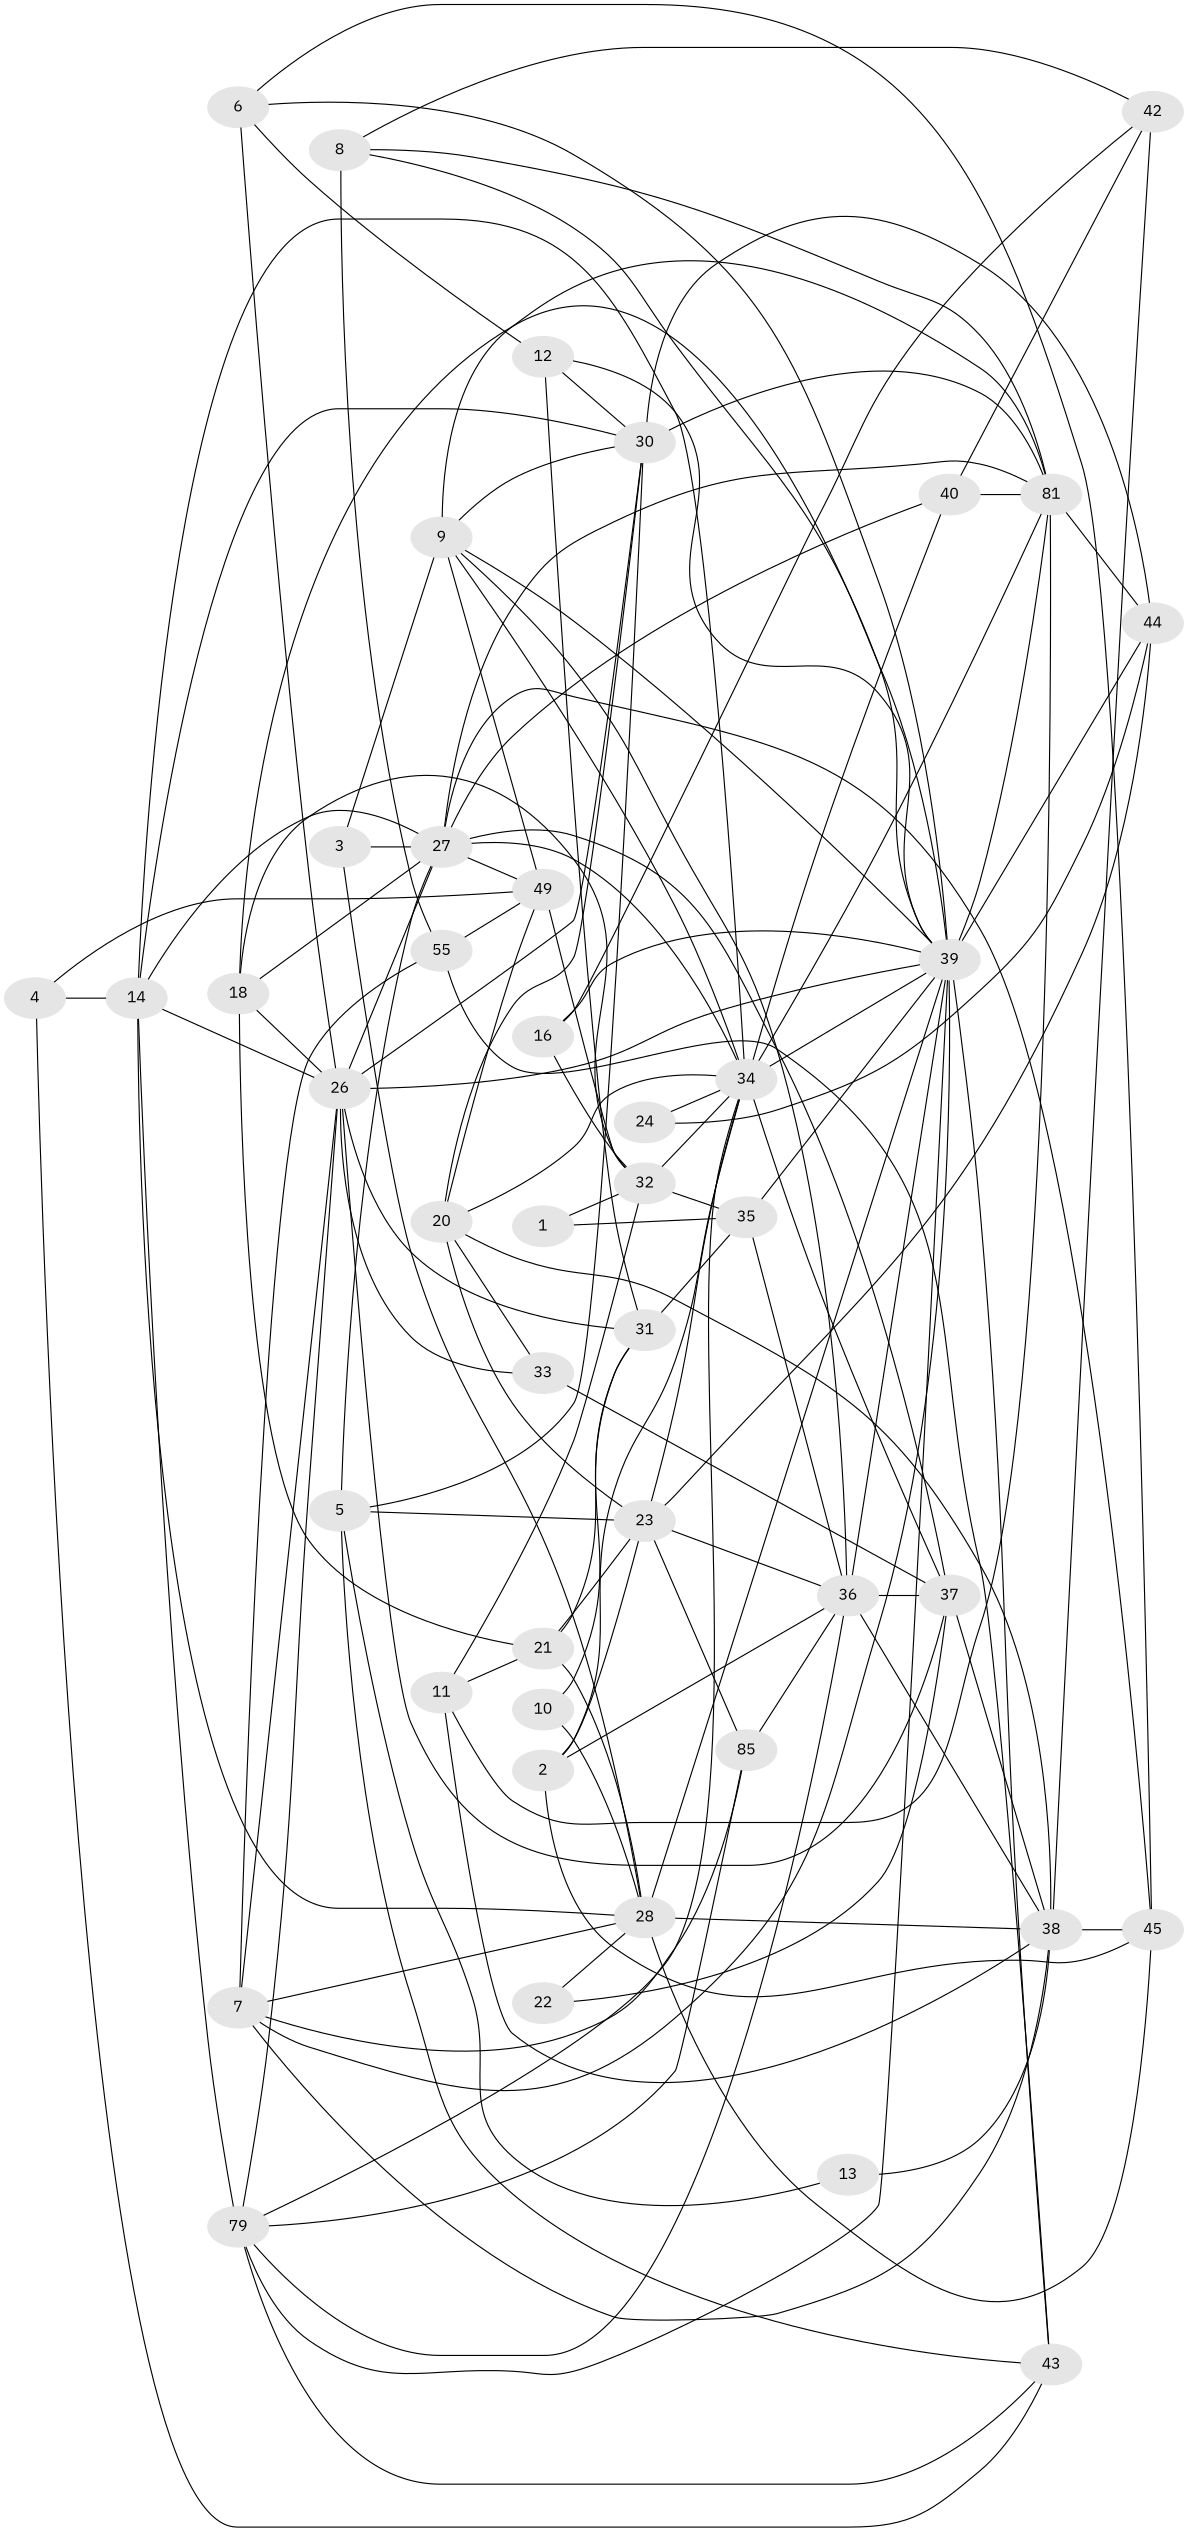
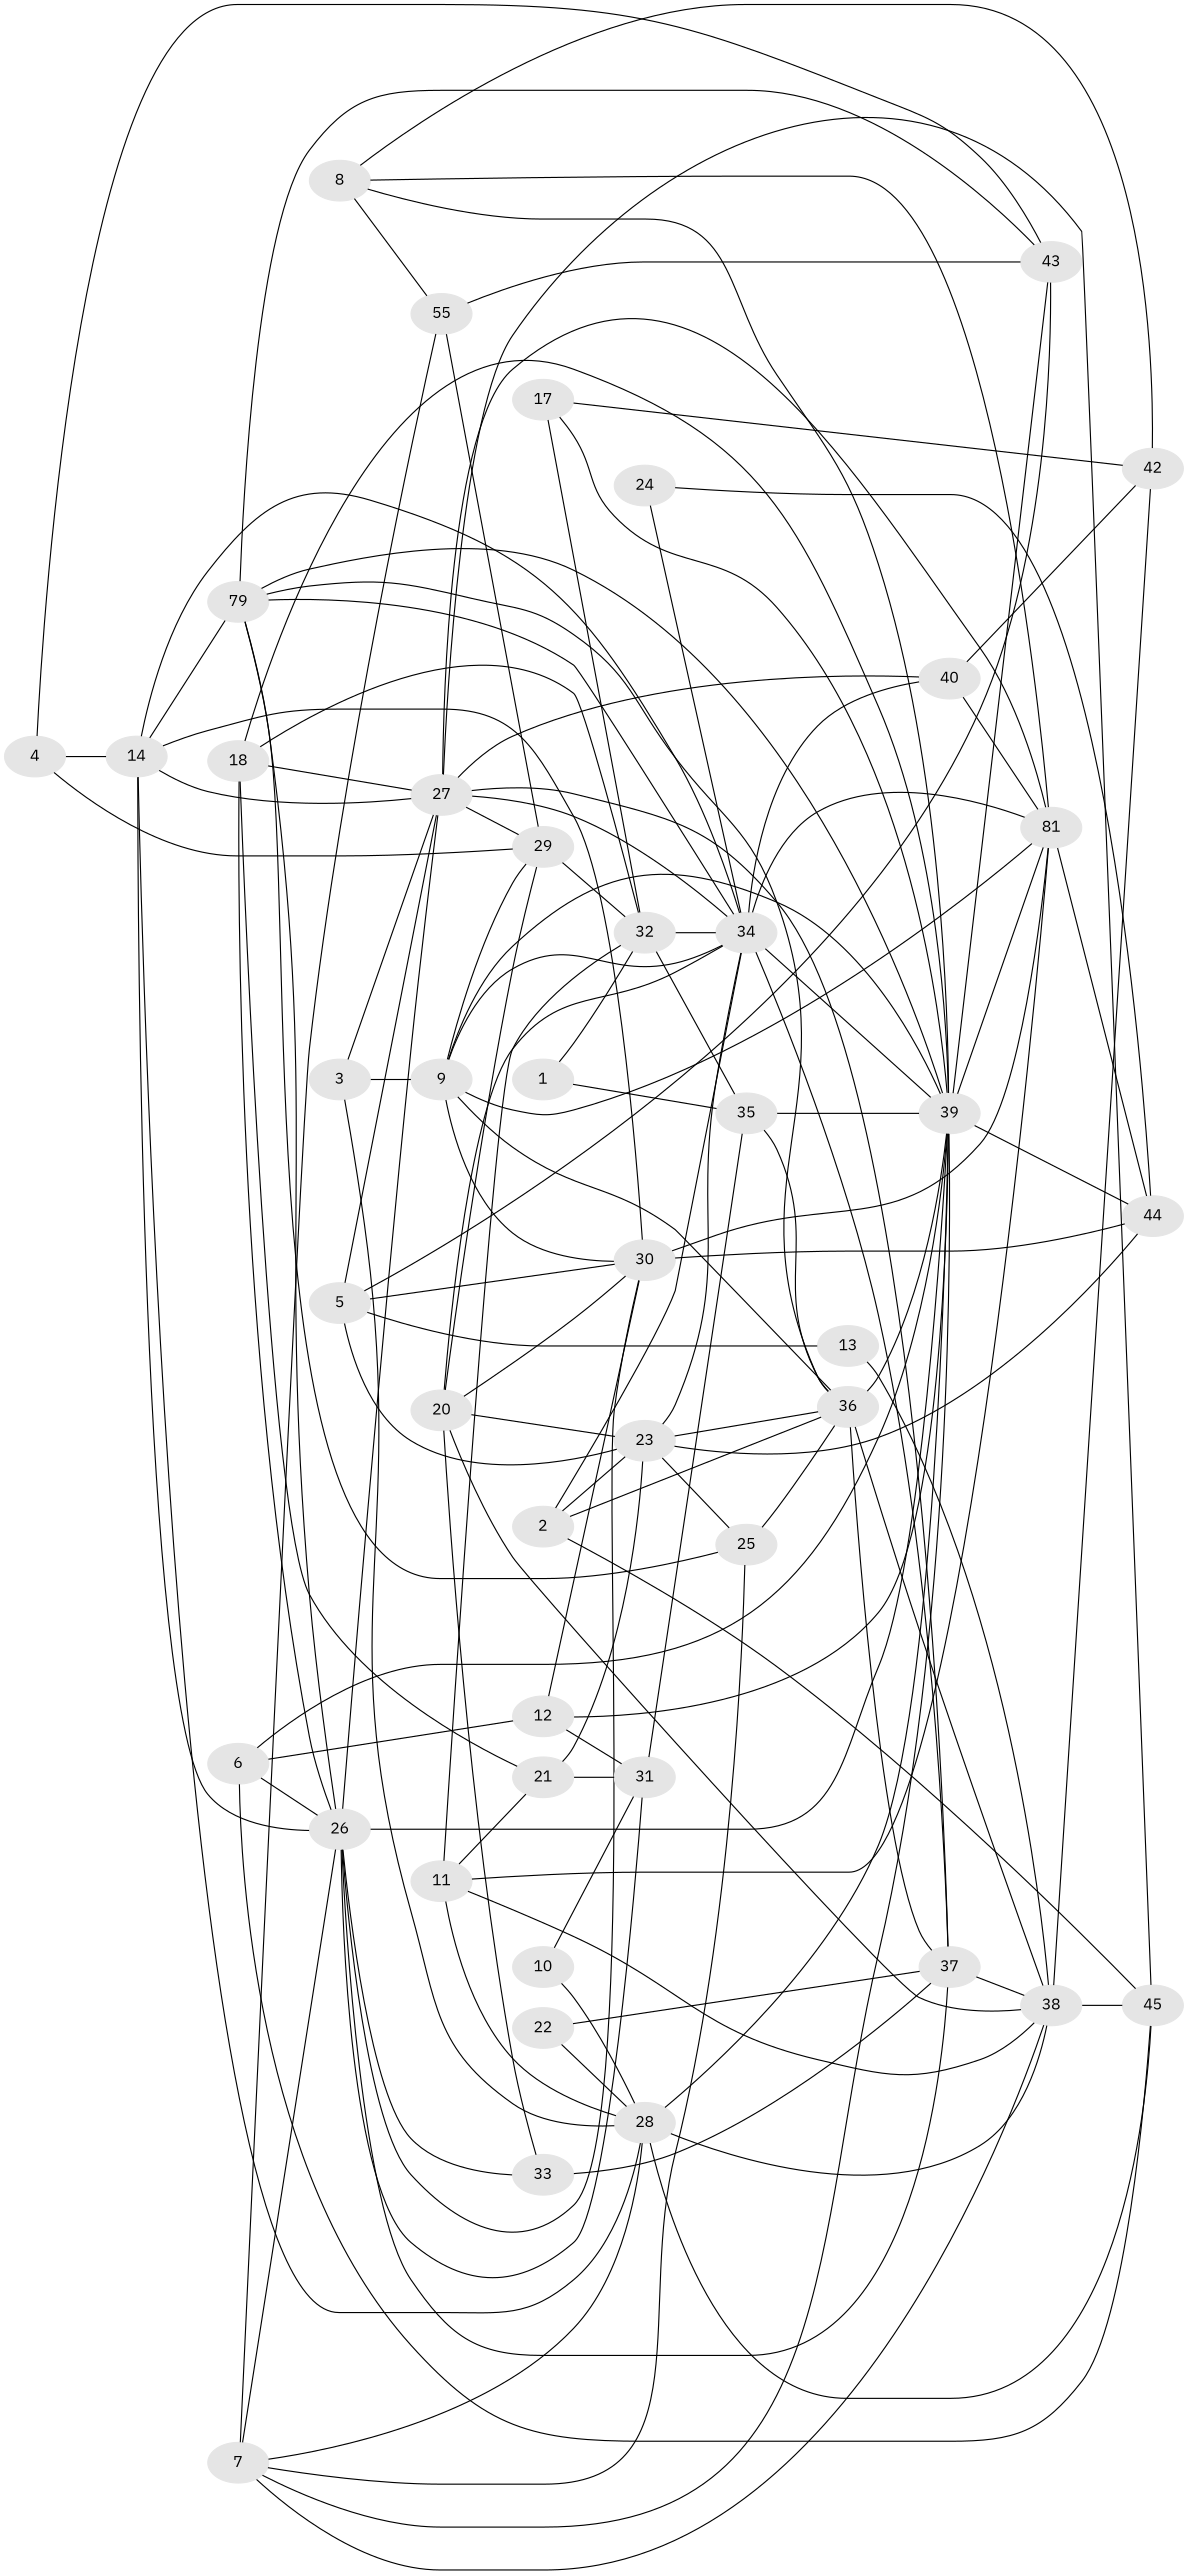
  graph {
    fontname="IBM Plex Sans"
    rankdir=LR
    node [color=gray90 fontname="IBM Plex Sans" style=filled]
    edge [fontname="IBM Plex Sans" weight=1.0]
    1
    32
    35
    34
    36
    39
    2
    23
    45
-   25 [label=85]
+   25
    44
    n12 [label=81]
    37
    40
    38
    3
    9
    27
    28
-   29 [label=49]
+   29
    30
    4
    14
    43
    26
    n26 [label=79]
    5
    13
    6
    12
    31
    33
    7
    n34 [label=55]
    42
    8
    10
    11
    21
-   17 [label=16]
+   17
    18
    20
    22
    24
    1 -- 32
    1 -- 35
    32 -- 35
    32 -- 34
    35 -- 36
    35 -- 39
    34 -- 39
    34 -- n12
    34 -- 37
    34 -- 40
    36 -- 39
    36 -- 37
    36 -- 38
    39 -- 44
    39 -- n12
    39 -- 43
    2 -- 34
    2 -- 36
    2 -- 23
    2 -- 45
    23 -- 34
    23 -- 36
    23 -- 25
    23 -- 44
    25 -- 36
    n12 -- 44
    37 -- 38
    40 -- n12
    40 -- 42
    38 -- 45
    38 -- 42
    3 -- 9
    3 -- 27
    3 -- 28
    9 -- 34
    9 -- 36
    9 -- 39
    9 -- n12
    9 -- 29
    9 -- 30
    27 -- 34
    27 -- 45
    27 -- n12
    27 -- 37
    27 -- 40
    27 -- 29
    28 -- 39
    28 -- 45
    28 -- 38
    29 -- 32
    30 -- 44 [weight=2.0]
    30 -- n12
    4 -- 29
    4 -- 14
    4 -- 43
    14 -- 34
    14 -- 27
    14 -- 28
    14 -- 30
    14 -- 26
    14 -- n26
    26 -- 39
    26 -- 37
    26 -- 27
    26 -- 30
    26 -- 31
    26 -- 33
    n26 -- 34
    n26 -- 36
    n26 -- 39
    n26 -- 25
    n26 -- 43
    n26 -- 26
    5 -- 23
    5 -- 27
    5 -- 30
    5 -- 43
    5 -- 13
    13 -- 38
    6 -- 39
    6 -- 45
    6 -- 26
    6 -- 12
    12 -- 39 [weight=2.0]
    12 -- 30
    12 -- 31
    31 -- 35
    33 -- 37
    7 -- 39
    7 -- 25
    7 -- 38
    7 -- 28
    7 -- 26
    7 -- n34
    n34 -- 29
    n34 -- 43
    8 -- 39
    8 -- n12
    8 -- n34
    8 -- 42
    10 -- 28
    10 -- 31
    11 -- 32
    11 -- n12
    11 -- 38
-   21 -- 28
+   11 -- 28
    11 -- 21
    21 -- 23
    21 -- 31
    17 -- 32
    17 -- 39
    17 -- 42
    18 -- 32
    18 -- 39
    18 -- 27
    18 -- 26
    18 -- 21
    20 -- 34
    20 -- 23
    20 -- 38
    20 -- 29
    20 -- 30
    20 -- 33
    22 -- 37
    22 -- 28
    24 -- 34
    24 -- 44
  }
